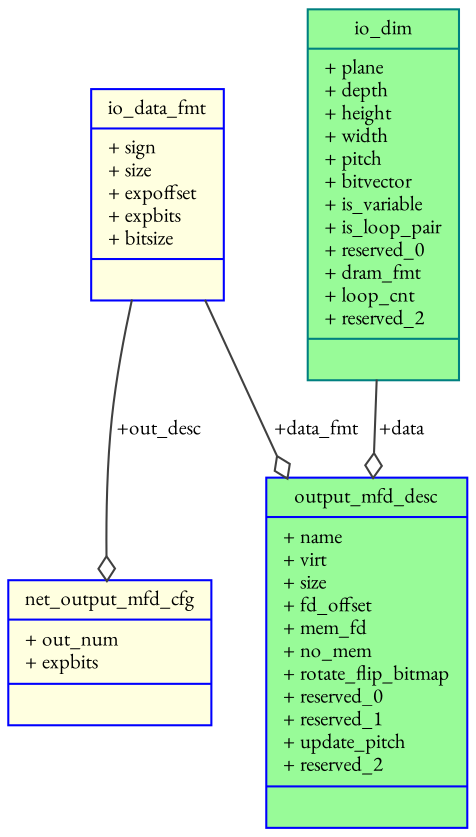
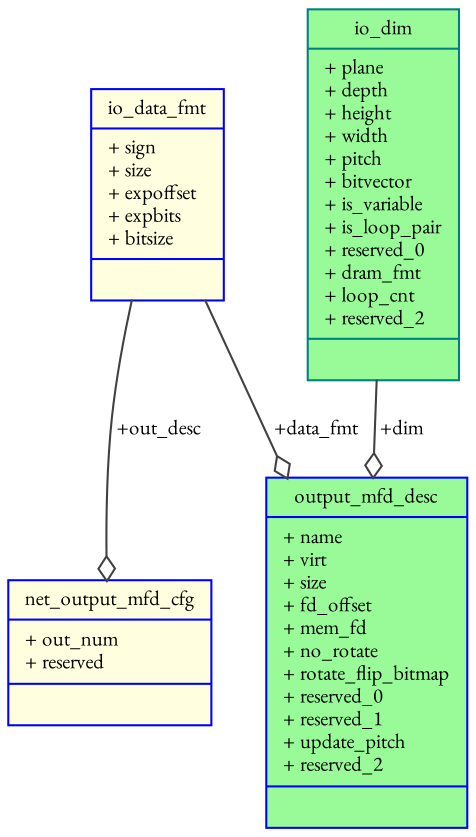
  digraph {
    fontname="EB Garamond"
    node [color=blue fillcolor=lightyellow fontname="EB Garamond" fontsize=10 shape=record style=filled]
    edge [arrowhead=odiamond color=grey25 fontname="EB Garamond" fontsize=10 labelfontname=Helvetica labelfontsize=10 style=solid]
-   n1 [fontcolor=black height=0.2 label="{net_output_mfd_cfg\n|+ out_num\l+ expbits\l|}" width=0.4]
-   n2 [fillcolor=palegreen height=0.2 label="{output_mfd_desc\n|+ name\l+ virt\l+ size\l+ fd_offset\l+ mem_fd\l+ no_mem\l+ rotate_flip_bitmap\l+ reserved_0\l+ reserved_1\l+ update_pitch\l+ reserved_2\l|}" width=0.4]
+   n1 [fontcolor=black height=0.2 label="{net_output_mfd_cfg\n|+ out_num\l+ reserved\l|}" width=0.4]
+   n2 [fillcolor=palegreen height=0.2 label="{output_mfd_desc\n|+ name\l+ virt\l+ size\l+ fd_offset\l+ mem_fd\l+ no_rotate\l+ rotate_flip_bitmap\l+ reserved_0\l+ reserved_1\l+ update_pitch\l+ reserved_2\l|}" width=0.4]
    n3 [color=teal fillcolor=palegreen height=0.2 label="{io_dim\n|+ plane\l+ depth\l+ height\l+ width\l+ pitch\l+ bitvector\l+ is_variable\l+ is_loop_pair\l+ reserved_0\l+ dram_fmt\l+ loop_cnt\l+ reserved_2\l|}" width=0.4]
    n4 [height=0.2 label="{io_data_fmt\n|+ sign\l+ size\l+ expoffset\l+ expbits\l+ bitsize\l|}" width=0.4]
-   n3 -> n2 [label=" +data"]
+   n3 -> n2 [label=" +dim"]
    n4 -> n1 [label=" +out_desc"]
    n4 -> n2 [label=" +data_fmt"]
  }
